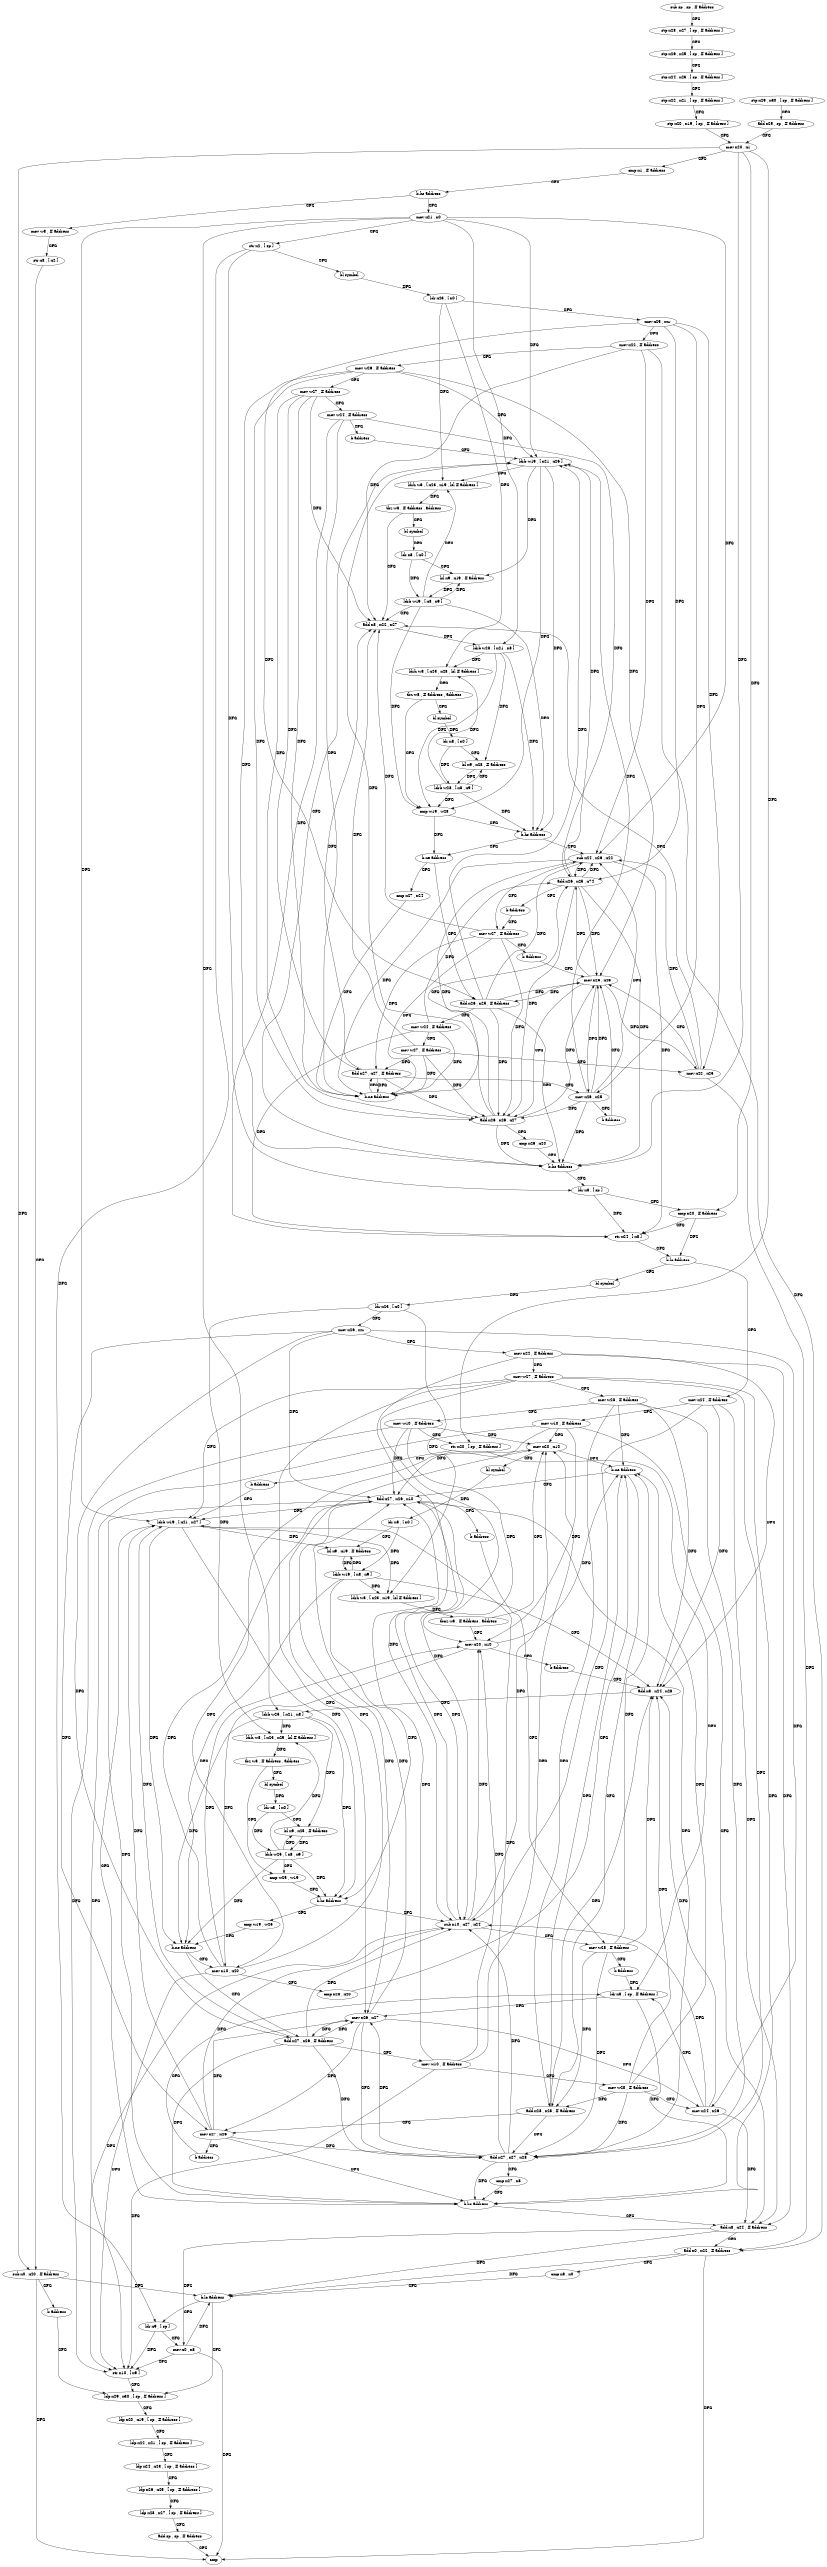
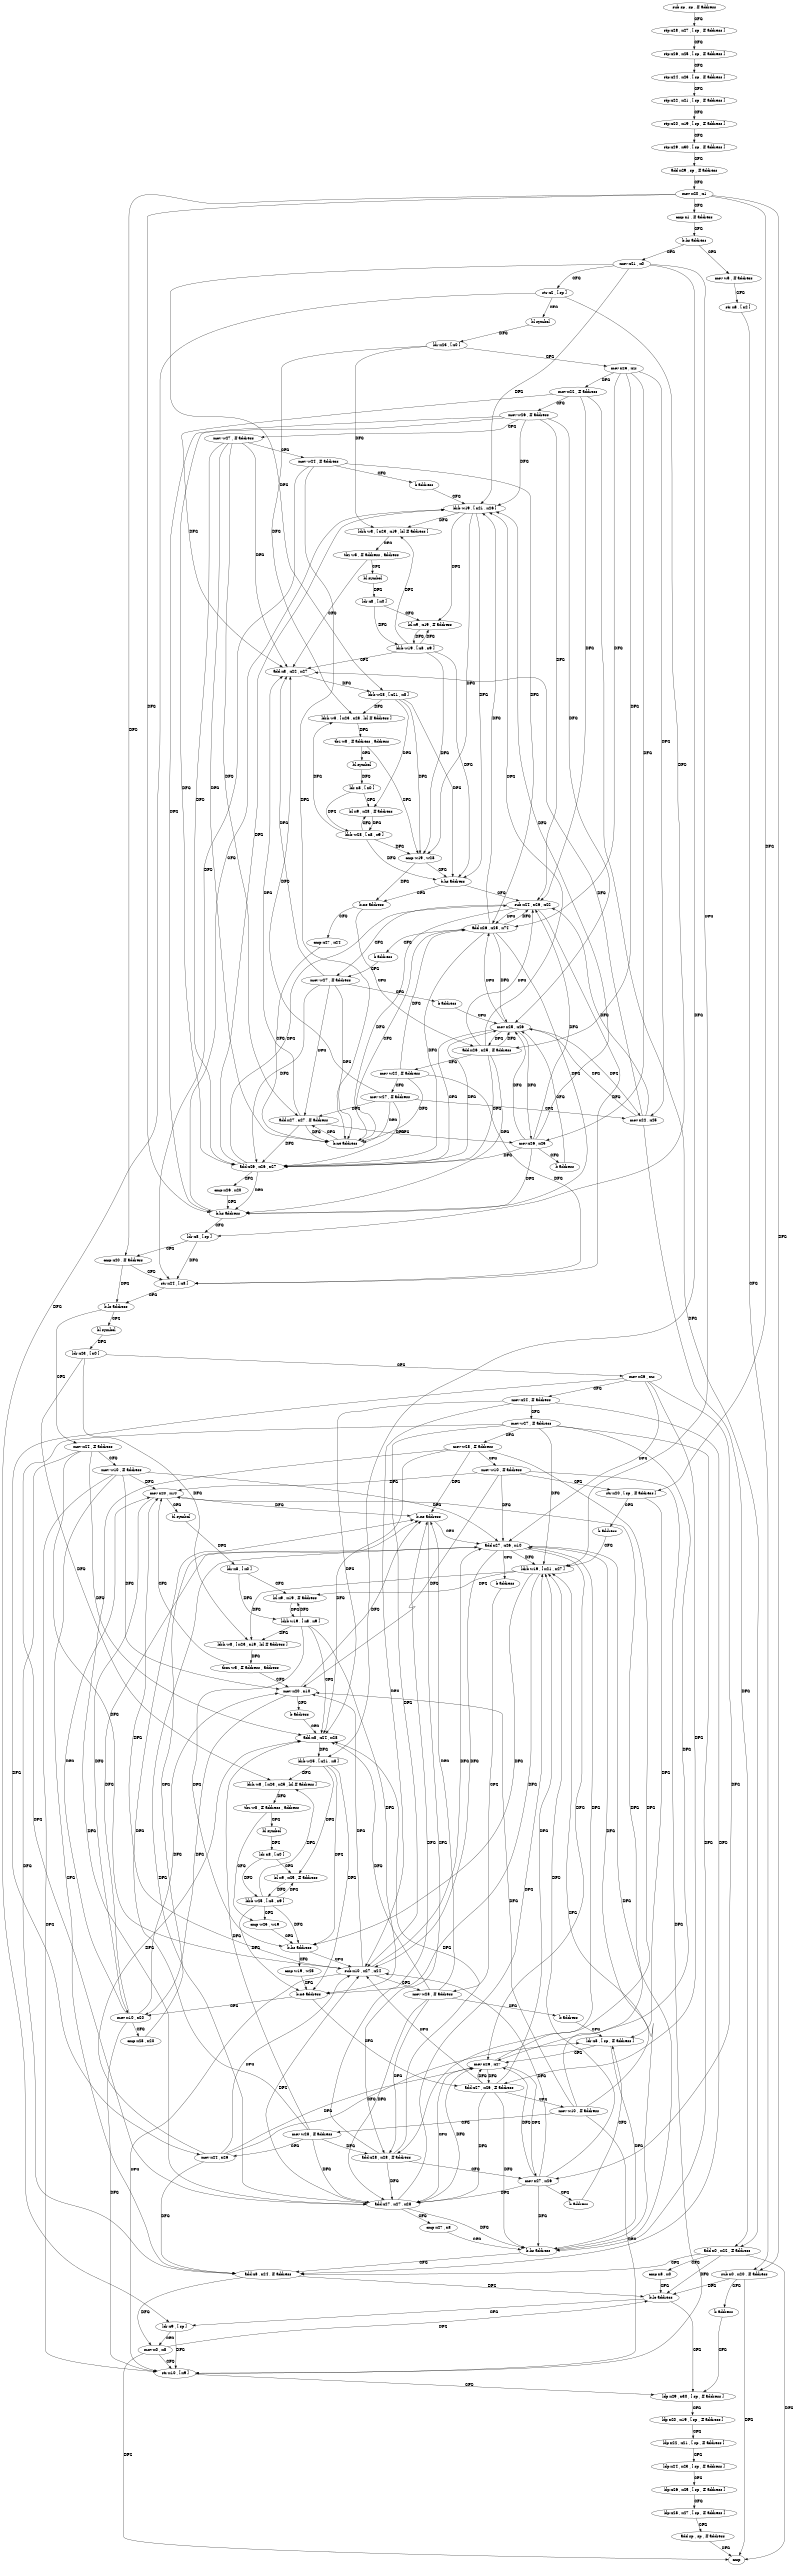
  digraph {
    n1 [label="sub sp , sp , # address"]
    n2 [label="stp x28 , x27 , [ sp , # address ]"]
    n3 [label="stp x26 , x25 , [ sp , # address ]"]
    n4 [label="stp x24 , x23 , [ sp , # address ]"]
    n5 [label="stp x22 , x21 , [ sp , # address ]"]
    n6 [label="stp x20 , x19 , [ sp , # address ]"]
    n7 [label="stp x29 , x30 , [ sp , # address ]"]
    n8 [label="add x29 , sp , # address"]
    n9 [label="mov x20 , x1"]
    n10 [label="cmp x1 , # address"]
    n11 [label="sub x0 , x20 , # address"]
    n12 [label="b.hs address"]
    n13 [label="cmp x20 , # address"]
    n14 [label="str x20 , [ sp , # address ]"]
    n15 [label="b.hs address"]
    n16 [label="b address"]
    n17 [label=cmp]
    n18 [label="b.lo address"]
    n19 [label="ldrb w19 , [ x21 , x26 ]"]
    n20 [label="ldr x8 , [ sp ]"]
    n21 [label="str x24 , [ x8 ]"]
    n22 [label="b.lo address"]
    n23 [label="b address"]
    n24 [label="ldr x8 , [ sp , # address ]"]
    n25 [label="mov x21 , x0"]
    n26 [label="mov w8 , # address"]
    n27 [label="str x2 , [ sp ]"]
    n28 [label="ldrb w28 , [ x21 , x8 ]"]
    n29 [label="ldrb w19 , [ x21 , x27 ]"]
    n30 [label="ldrb w25 , [ x21 , x8 ]"]
    n31 [label="str x8 , [ x2 ]"]
    n32 [label="bl symbol"]
    n33 [label="ldr x9 , [ sp ]"]
    n34 [label="ldrh w8 , [ x23 , x19 , lsl # address ]"]
    n35 [label="cmp w19 , w28"]
    n36 [label="lsl x9 , x19 , # address"]
    n37 [label="b.hs address"]
    n38 [label="ldrh w8 , [ x23 , x28 , lsl # address ]"]
    n39 [label="lsl x9 , x28 , # address"]
    n40 [label="ldrh w8 , [ x23 , x19 , lsl # address ]"]
    n41 [label="lsl x9 , x19 , # address"]
    n42 [label="b.hs address"]
    n43 [label="b.ne address"]
    n44 [label="ldrh w8 , [ x23 , x25 , lsl # address ]"]
    n45 [label="lsl x9 , x25 , # address"]
    n46 [label="ldr x23 , [ x0 ]"]
    n47 [label="str x10 , [ x9 ]"]
    n48 [label="mov x0 , x8"]
    n49 [label="mov x25 , xzr"]
    n50 [label="mov x22 , # address"]
    n51 [label="add x26 , x25 , # address"]
    n52 [label="mov x22 , x25"]
    n53 [label="add x26 , x25 , x74"]
    n54 [label="mov x26 , x25"]
    n55 [label="tbz w8 , # address , address"]
    n56 [label="tbz w8 , # address , address"]
    n57 [label="mov w26 , # address"]
    n58 [label="add x8 , x22 , x27"]
    n59 [label="sub x24 , x26 , x22"]
    n60 [label="add x0 , x22 , # address"]
    n61 [label="mov x25 , x26"]
    n62 [label="add x26 , x26 , x27"]
    n63 [label="mov w24 , # address"]
    n64 [label="b address"]
    n65 [label="b address"]
    n66 [label="mov w27 , # address"]
    n67 [label="b.ne address"]
    n68 [label="mov w27 , # address"]
    n69 [label="cmp x8 , x0"]
    n70 [label="mov w24 , # address"]
    n71 [label="add x27 , x27 , # address"]
    n72 [label="cmp x26 , x20"]
    n73 [label="b address"]
    n74 [label="b.ne address"]
    n75 [label="ldrb w19 , [ x8 , x9 ]"]
    n76 [label="ldp x29 , x30 , [ sp , # address ]"]
    n77 [label="ldp x20 , x19 , [ sp , # address ]"]
    n78 [label="ldp x22 , x21 , [ sp , # address ]"]
    n79 [label="bl symbol"]
    n80 [label="ldr x8 , [ x0 ]"]
    n81 [label="ldp x24 , x23 , [ sp , # address ]"]
    n82 [label="ldp x26 , x25 , [ sp , # address ]"]
    n83 [label="ldp x28 , x27 , [ sp , # address ]"]
    n84 [label="add sp , sp , # address"]
    n85 [label="ldrb w28 , [ x8 , x9 ]"]
    n86 [label="bl symbol"]
    n87 [label="ldr x8 , [ x0 ]"]
    n88 [label="cmp x27 , x24"]
    n89 [label="b address"]
    n90 [label="mov w27 , # address"]
    n91 [label="mov x24 , # address"]
    n92 [label="bl symbol"]
    n93 [label="mov w10 , # address"]
    n94 [label="add x8 , x24 , # address"]
    n95 [label="add x8 , x24 , x28"]
    n96 [label="sub x10 , x27 , x24"]
    n97 [label="ldr x23 , [ x0 ]"]
    n98 [label="mov x20 , x10"]
    n99 [label="mov x20 , x10"]
    n100 [label="add x27 , x26 , x10"]
    n101 [label="mov w28 , # address"]
    n102 [label="mov x26 , xzr"]
    n103 [label="b.ne address"]
    n104 [label="bl symbol"]
    n105 [label="mov x10 , x20"]
    n106 [label="b address"]
    n107 [label="mov x26 , x27"]
    n108 [label="add x27 , x27 , x28"]
    n109 [label="b.hs address"]
    n110 [label="b address"]
    n111 [label="mov x24 , # address"]
    n112 [label="add x27 , x26 , # address"]
    n113 [label="mov x24 , x26"]
    n114 [label="mov x27 , x26"]
    n115 [label="tbnz w8 , # address , address"]
    n116 [label="tbz w8 , # address , address"]
    n117 [label="mov w27 , # address"]
    n118 [label="mov w10 , # address"]
    n119 [label="b address"]
    n120 [label="mov w28 , # address"]
    n121 [label="mov w10 , # address"]
    n122 [label="add x28 , x28 , # address"]
    n123 [label="cmp x27 , x8"]
    n124 [label="ldrb w19 , [ x8 , x9 ]"]
    n125 [label="cmp w19 , w25"]
    n126 [label="ldr x8 , [ x0 ]"]
    n127 [label="cmp x28 , x20"]
    n128 [label="cmp w25 , w19"]
    n129 [label="b address"]
    n130 [label="bl symbol"]
    n131 [label="ldr x8 , [ x0 ]"]
    n132 [label="ldrb w25 , [ x8 , x9 ]"]
    n133 [label="mov w28 , # address"]
    n1 -> n2 [label=CFG]
    n2 -> n3 [label=CFG]
    n3 -> n4 [label=CFG]
    n4 -> n5 [label=CFG]
    n5 -> n6 [label=CFG]
-   n6 -> n9 [label=CFG]
+   n6 -> n7 [label=CFG]
    n7 -> n8 [label=CFG]
    n8 -> n9 [label=CFG]
    n9 -> n10 [label=CFG]
    n9 -> n11 [label=DFG]
    n9 -> n12 [label=DFG]
    n9 -> n13 [label=DFG]
    n9 -> n14 [label=DFG]
    n10 -> n15 [label=CFG]
    n11 -> n16 [label=CFG]
    n11 -> n17 [label=DFG]
    n11 -> n18 [label=DFG]
    n12 -> n19 [label=CFG]
    n12 -> n20 [label=CFG]
    n13 -> n21 [label=CFG]
    n13 -> n22 [label=DFG]
    n14 -> n23 [label=CFG]
    n14 -> n24 [label=DFG]
    n15 -> n25 [label=CFG]
    n15 -> n26 [label=CFG]
    n16 -> n76 [label=CFG]
    n18 -> n33 [label=CFG]
    n18 -> n76 [label=CFG]
    n19 -> n34 [label=DFG]
    n19 -> n35 [label=DFG]
    n19 -> n36 [label=DFG]
    n19 -> n37 [label=DFG]
    n20 -> n13 [label=CFG]
    n20 -> n21 [label=DFG]
    n21 -> n22 [label=CFG]
    n22 -> n91 [label=CFG]
    n22 -> n92 [label=CFG]
    n23 -> n29 [label=CFG]
    n24 -> n107 [label=CFG]
    n24 -> n109 [label=DFG]
    n25 -> n19 [label=DFG]
    n25 -> n27 [label=CFG]
    n25 -> n28 [label=DFG]
    n25 -> n29 [label=DFG]
    n25 -> n30 [label=DFG]
    n26 -> n31 [label=CFG]
    n27 -> n20 [label=DFG]
    n27 -> n32 [label=CFG]
    n27 -> n33 [label=DFG]
    n28 -> n35 [label=DFG]
    n28 -> n37 [label=DFG]
    n28 -> n38 [label=DFG]
    n28 -> n39 [label=DFG]
    n29 -> n40 [label=DFG]
    n29 -> n41 [label=DFG]
    n29 -> n42 [label=DFG]
    n29 -> n43 [label=DFG]
    n30 -> n42 [label=DFG]
    n30 -> n43 [label=DFG]
    n30 -> n44 [label=DFG]
    n30 -> n45 [label=DFG]
    n31 -> n11 [label=CFG]
    n32 -> n46 [label=DFG]
    n33 -> n47 [label=DFG]
    n33 -> n48 [label=CFG]
    n34 -> n55 [label=DFG]
    n35 -> n37 [label=CFG]
    n35 -> n74 [label=DFG]
    n36 -> n75 [label=DFG]
    n37 -> n59 [label=CFG]
    n37 -> n74 [label=CFG]
    n38 -> n56 [label=DFG]
    n39 -> n85 [label=DFG]
    n40 -> n115 [label=DFG]
    n41 -> n124 [label=DFG]
    n42 -> n96 [label=CFG]
    n42 -> n125 [label=CFG]
    n43 -> n105 [label=CFG]
    n43 -> n112 [label=CFG]
    n44 -> n116 [label=DFG]
    n45 -> n132 [label=DFG]
    n46 -> n34 [label=DFG]
    n46 -> n38 [label=DFG]
    n46 -> n49 [label=CFG]
    n47 -> n76 [label=CFG]
    n48 -> n17 [label=DFG]
    n48 -> n18 [label=DFG]
    n48 -> n47 [label=CFG]
    n49 -> n50 [label=DFG]
    n49 -> n51 [label=DFG]
    n49 -> n52 [label=DFG]
    n49 -> n53 [label=DFG]
    n49 -> n54 [label=DFG]
    n50 -> n57 [label=CFG]
    n50 -> n58 [label=DFG]
    n50 -> n59 [label=DFG]
    n50 -> n60 [label=DFG]
    n51 -> n12 [label=DFG]
    n51 -> n19 [label=DFG]
    n51 -> n59 [label=DFG]
    n51 -> n61 [label=DFG]
    n51 -> n62 [label=DFG]
    n51 -> n63 [label=CFG]
    n52 -> n58 [label=DFG]
    n52 -> n59 [label=DFG]
    n52 -> n60 [label=DFG]
    n52 -> n61 [label=CFG]
    n53 -> n12 [label=DFG]
    n53 -> n19 [label=DFG]
    n53 -> n59 [label=DFG]
    n53 -> n61 [label=DFG]
    n53 -> n62 [label=DFG]
    n53 -> n64 [label=CFG]
    n54 -> n12 [label=DFG]
    n54 -> n19 [label=DFG]
    n54 -> n59 [label=DFG]
    n54 -> n61 [label=DFG]
    n54 -> n62 [label=DFG]
    n54 -> n65 [label=CFG]
    n55 -> n58 [label=CFG]
    n55 -> n79 [label=CFG]
    n56 -> n35 [label=CFG]
    n56 -> n86 [label=CFG]
    n57 -> n12 [label=DFG]
    n57 -> n19 [label=DFG]
-   n25 -> n59 [label=DFG]
+   n57 -> n59 [label=DFG]
    n57 -> n61 [label=DFG]
    n57 -> n62 [label=DFG]
    n57 -> n66 [label=CFG]
    n58 -> n28 [label=DFG]
    n59 -> n21 [label=DFG]
    n59 -> n53 [label=DFG]
    n59 -> n67 [label=DFG]
    n59 -> n68 [label=CFG]
    n60 -> n17 [label=DFG]
    n60 -> n18 [label=DFG]
    n60 -> n69 [label=CFG]
    n61 -> n51 [label=DFG]
    n61 -> n52 [label=DFG]
    n61 -> n53 [label=DFG]
    n61 -> n54 [label=DFG]
    n61 -> n62 [label=CFG]
    n62 -> n12 [label=DFG]
    n62 -> n19 [label=DFG]
    n62 -> n59 [label=DFG]
    n62 -> n61 [label=DFG]
    n62 -> n72 [label=CFG]
    n63 -> n21 [label=DFG]
    n63 -> n53 [label=DFG]
    n63 -> n67 [label=DFG]
    n63 -> n90 [label=CFG]
    n64 -> n68 [label=CFG]
    n65 -> n61 [label=CFG]
    n66 -> n58 [label=DFG]
    n66 -> n62 [label=DFG]
    n66 -> n67 [label=DFG]
    n66 -> n70 [label=CFG]
    n66 -> n71 [label=DFG]
    n67 -> n53 [label=CFG]
    n67 -> n71 [label=CFG]
    n68 -> n58 [label=DFG]
    n68 -> n62 [label=DFG]
    n68 -> n67 [label=DFG]
    n68 -> n71 [label=DFG]
    n68 -> n89 [label=CFG]
    n69 -> n18 [label=CFG]
    n70 -> n21 [label=DFG]
    n70 -> n53 [label=DFG]
    n70 -> n67 [label=DFG]
    n70 -> n73 [label=CFG]
    n71 -> n54 [label=CFG]
    n71 -> n58 [label=DFG]
    n71 -> n62 [label=DFG]
    n71 -> n67 [label=DFG]
    n72 -> n12 [label=CFG]
    n73 -> n19 [label=CFG]
    n74 -> n51 [label=CFG]
    n74 -> n88 [label=CFG]
    n75 -> n34 [label=DFG]
    n75 -> n35 [label=DFG]
    n75 -> n36 [label=DFG]
    n75 -> n37 [label=DFG]
    n75 -> n58 [label=CFG]
    n76 -> n77 [label=CFG]
    n77 -> n78 [label=CFG]
    n78 -> n81 [label=CFG]
    n79 -> n80 [label=DFG]
    n80 -> n36 [label=CFG]
    n80 -> n75 [label=DFG]
    n81 -> n82 [label=CFG]
    n82 -> n83 [label=CFG]
    n83 -> n84 [label=CFG]
    n84 -> n17 [label=CFG]
    n85 -> n35 [label=DFG]
    n85 -> n37 [label=DFG]
    n85 -> n38 [label=DFG]
    n85 -> n39 [label=CFG]
    n86 -> n87 [label=DFG]
    n87 -> n39 [label=CFG]
    n87 -> n85 [label=DFG]
    n88 -> n67 [label=CFG]
    n89 -> n61 [label=CFG]
    n90 -> n52 [label=CFG]
    n90 -> n58 [label=DFG]
    n90 -> n62 [label=DFG]
    n90 -> n67 [label=DFG]
    n90 -> n71 [label=DFG]
    n91 -> n93 [label=CFG]
    n91 -> n94 [label=DFG]
    n91 -> n95 [label=DFG]
    n91 -> n96 [label=DFG]
    n92 -> n97 [label=DFG]
    n93 -> n47 [label=DFG]
    n93 -> n94 [label=CFG]
    n93 -> n98 [label=DFG]
    n93 -> n99 [label=DFG]
    n93 -> n100 [label=DFG]
    n94 -> n18 [label=DFG]
    n94 -> n48 [label=DFG]
-   n94 -> n60 [label=CFG]
+   n60 -> n94 [label=CFG]
    n95 -> n30 [label=DFG]
    n96 -> n47 [label=DFG]
    n96 -> n98 [label=DFG]
    n96 -> n99 [label=DFG]
    n96 -> n100 [label=DFG]
    n96 -> n101 [label=CFG]
    n97 -> n40 [label=DFG]
    n97 -> n44 [label=DFG]
    n97 -> n102 [label=CFG]
    n98 -> n103 [label=DFG]
    n98 -> n104 [label=CFG]
    n98 -> n105 [label=DFG]
    n99 -> n103 [label=DFG]
    n99 -> n105 [label=DFG]
    n99 -> n106 [label=CFG]
    n100 -> n29 [label=DFG]
    n100 -> n96 [label=DFG]
    n100 -> n107 [label=DFG]
    n100 -> n108 [label=DFG]
    n100 -> n109 [label=DFG]
    n100 -> n110 [label=CFG]
    n101 -> n95 [label=DFG]
    n101 -> n103 [label=DFG]
    n101 -> n108 [label=DFG]
    n101 -> n122 [label=DFG]
    n101 -> n129 [label=CFG]
    n102 -> n100 [label=DFG]
    n102 -> n111 [label=CFG]
    n102 -> n112 [label=DFG]
    n102 -> n113 [label=DFG]
    n102 -> n114 [label=DFG]
    n103 -> n100 [label=CFG]
    n103 -> n122 [label=CFG]
    n104 -> n126 [label=DFG]
    n105 -> n47 [label=DFG]
    n105 -> n98 [label=DFG]
    n105 -> n99 [label=DFG]
    n105 -> n100 [label=DFG]
    n105 -> n127 [label=CFG]
    n106 -> n95 [label=CFG]
    n107 -> n100 [label=DFG]
    n107 -> n108 [label=CFG]
    n107 -> n112 [label=DFG]
-   n107 -> n113 [label=DFG]
+   n113 -> n107 [label=DFG]
    n107 -> n114 [label=DFG]
    n108 -> n29 [label=DFG]
    n108 -> n96 [label=DFG]
    n108 -> n107 [label=DFG]
    n108 -> n109 [label=DFG]
    n108 -> n123 [label=CFG]
    n109 -> n29 [label=CFG]
    n109 -> n94 [label=CFG]
    n110 -> n101 [label=CFG]
    n111 -> n94 [label=DFG]
    n111 -> n95 [label=DFG]
    n111 -> n96 [label=DFG]
    n111 -> n117 [label=CFG]
    n112 -> n29 [label=DFG]
    n112 -> n96 [label=DFG]
    n112 -> n107 [label=DFG]
    n112 -> n108 [label=DFG]
    n112 -> n109 [label=DFG]
    n112 -> n118 [label=CFG]
    n113 -> n24 [label=CFG]
    n113 -> n94 [label=DFG]
    n113 -> n95 [label=DFG]
    n113 -> n96 [label=DFG]
    n114 -> n29 [label=DFG]
    n114 -> n96 [label=DFG]
    n114 -> n107 [label=DFG]
    n114 -> n108 [label=DFG]
    n114 -> n109 [label=DFG]
    n114 -> n119 [label=CFG]
    n115 -> n98 [label=CFG]
    n115 -> n99 [label=CFG]
    n116 -> n128 [label=CFG]
    n116 -> n130 [label=CFG]
    n117 -> n29 [label=DFG]
    n117 -> n96 [label=DFG]
    n117 -> n107 [label=DFG]
    n117 -> n108 [label=DFG]
    n117 -> n109 [label=DFG]
    n117 -> n120 [label=CFG]
    n118 -> n47 [label=DFG]
    n118 -> n98 [label=DFG]
    n118 -> n99 [label=DFG]
    n118 -> n100 [label=DFG]
    n118 -> n133 [label=CFG]
    n119 -> n24 [label=CFG]
    n120 -> n95 [label=DFG]
    n120 -> n103 [label=DFG]
    n120 -> n108 [label=DFG]
    n120 -> n121 [label=CFG]
    n120 -> n122 [label=DFG]
    n121 -> n14 [label=CFG]
    n121 -> n47 [label=DFG]
    n121 -> n98 [label=DFG]
    n121 -> n99 [label=DFG]
    n121 -> n100 [label=DFG]
    n122 -> n95 [label=DFG]
    n122 -> n103 [label=DFG]
    n122 -> n108 [label=DFG]
    n122 -> n114 [label=CFG]
    n123 -> n109 [label=CFG]
    n124 -> n40 [label=DFG]
    n124 -> n41 [label=DFG]
    n124 -> n42 [label=DFG]
    n124 -> n43 [label=DFG]
    n124 -> n95 [label=CFG]
    n125 -> n43 [label=CFG]
    n126 -> n41 [label=CFG]
    n126 -> n124 [label=DFG]
    n127 -> n103 [label=CFG]
    n128 -> n42 [label=CFG]
    n129 -> n24 [label=CFG]
    n130 -> n131 [label=DFG]
    n131 -> n45 [label=CFG]
    n131 -> n132 [label=DFG]
    n132 -> n42 [label=DFG]
    n132 -> n43 [label=DFG]
    n132 -> n44 [label=DFG]
    n132 -> n45 [label=DFG]
    n132 -> n128 [label=CFG]
    n133 -> n95 [label=DFG]
    n133 -> n103 [label=DFG]
    n133 -> n108 [label=DFG]
    n133 -> n113 [label=CFG]
    n133 -> n122 [label=DFG]
  }
